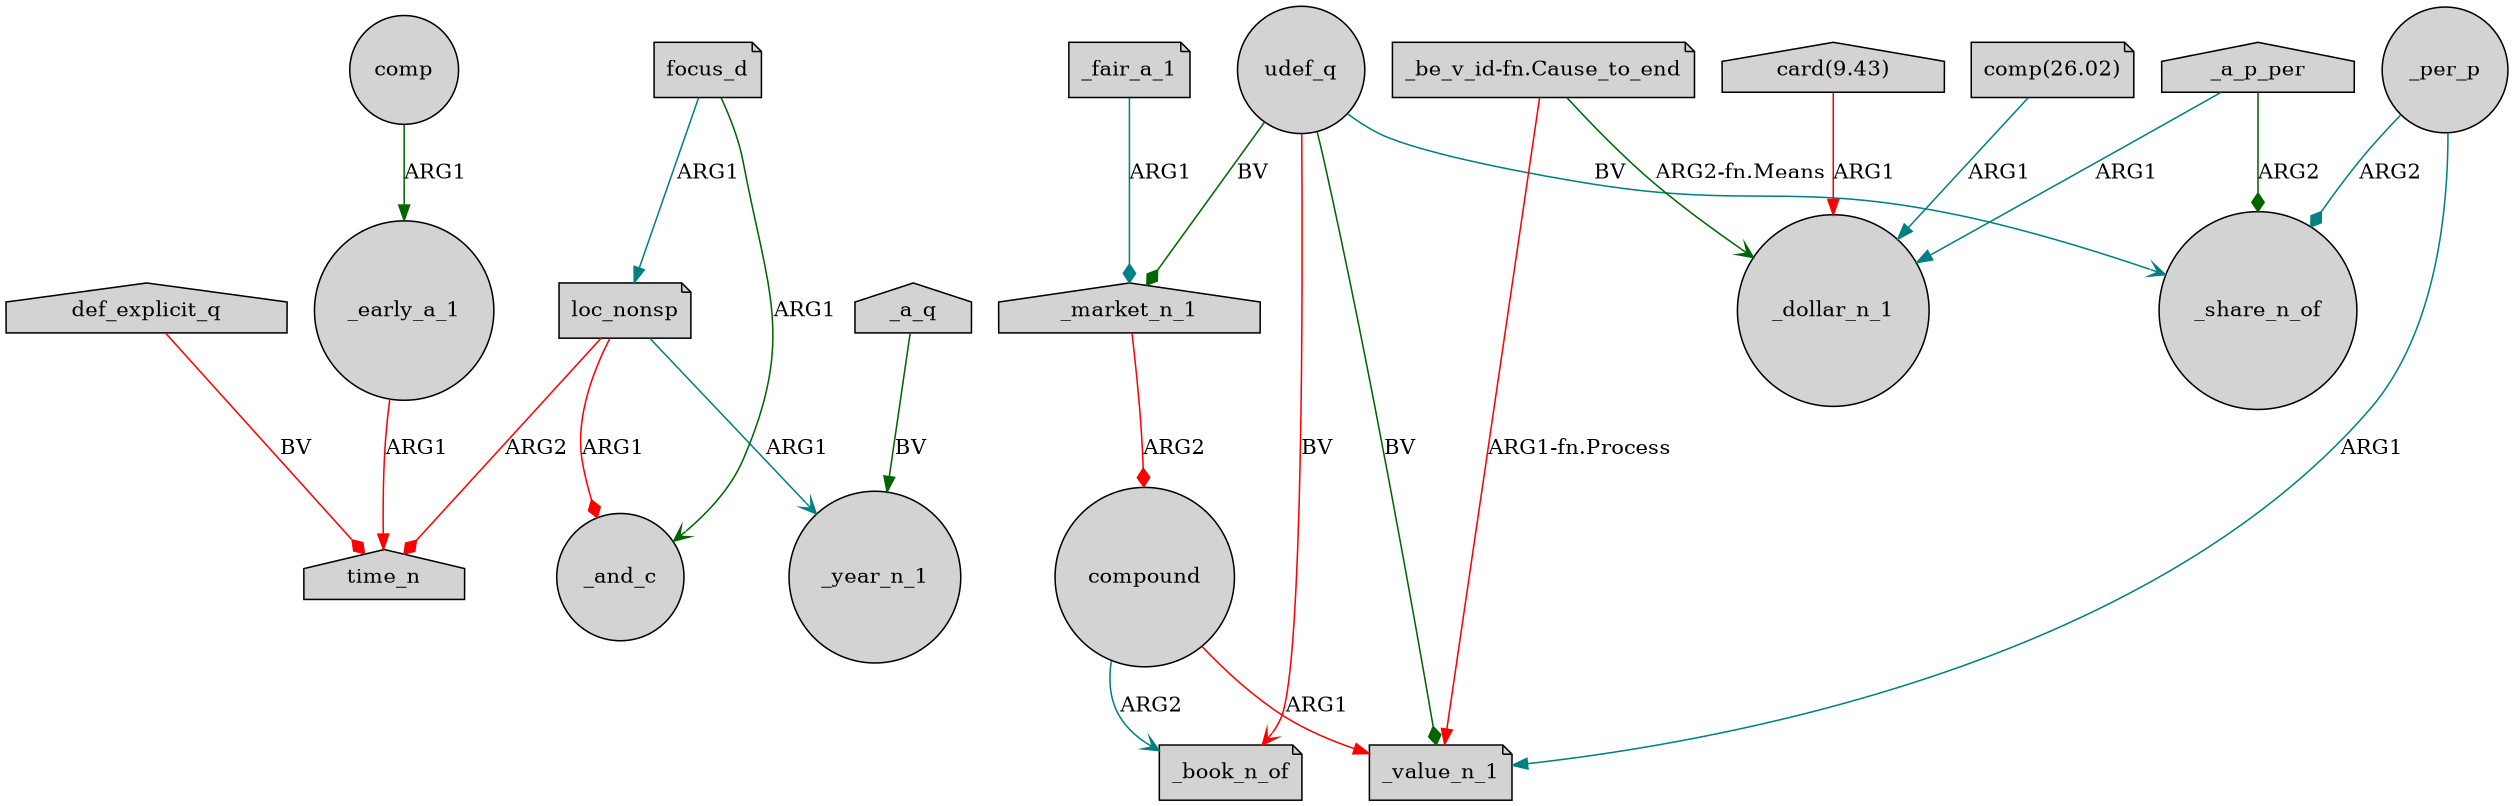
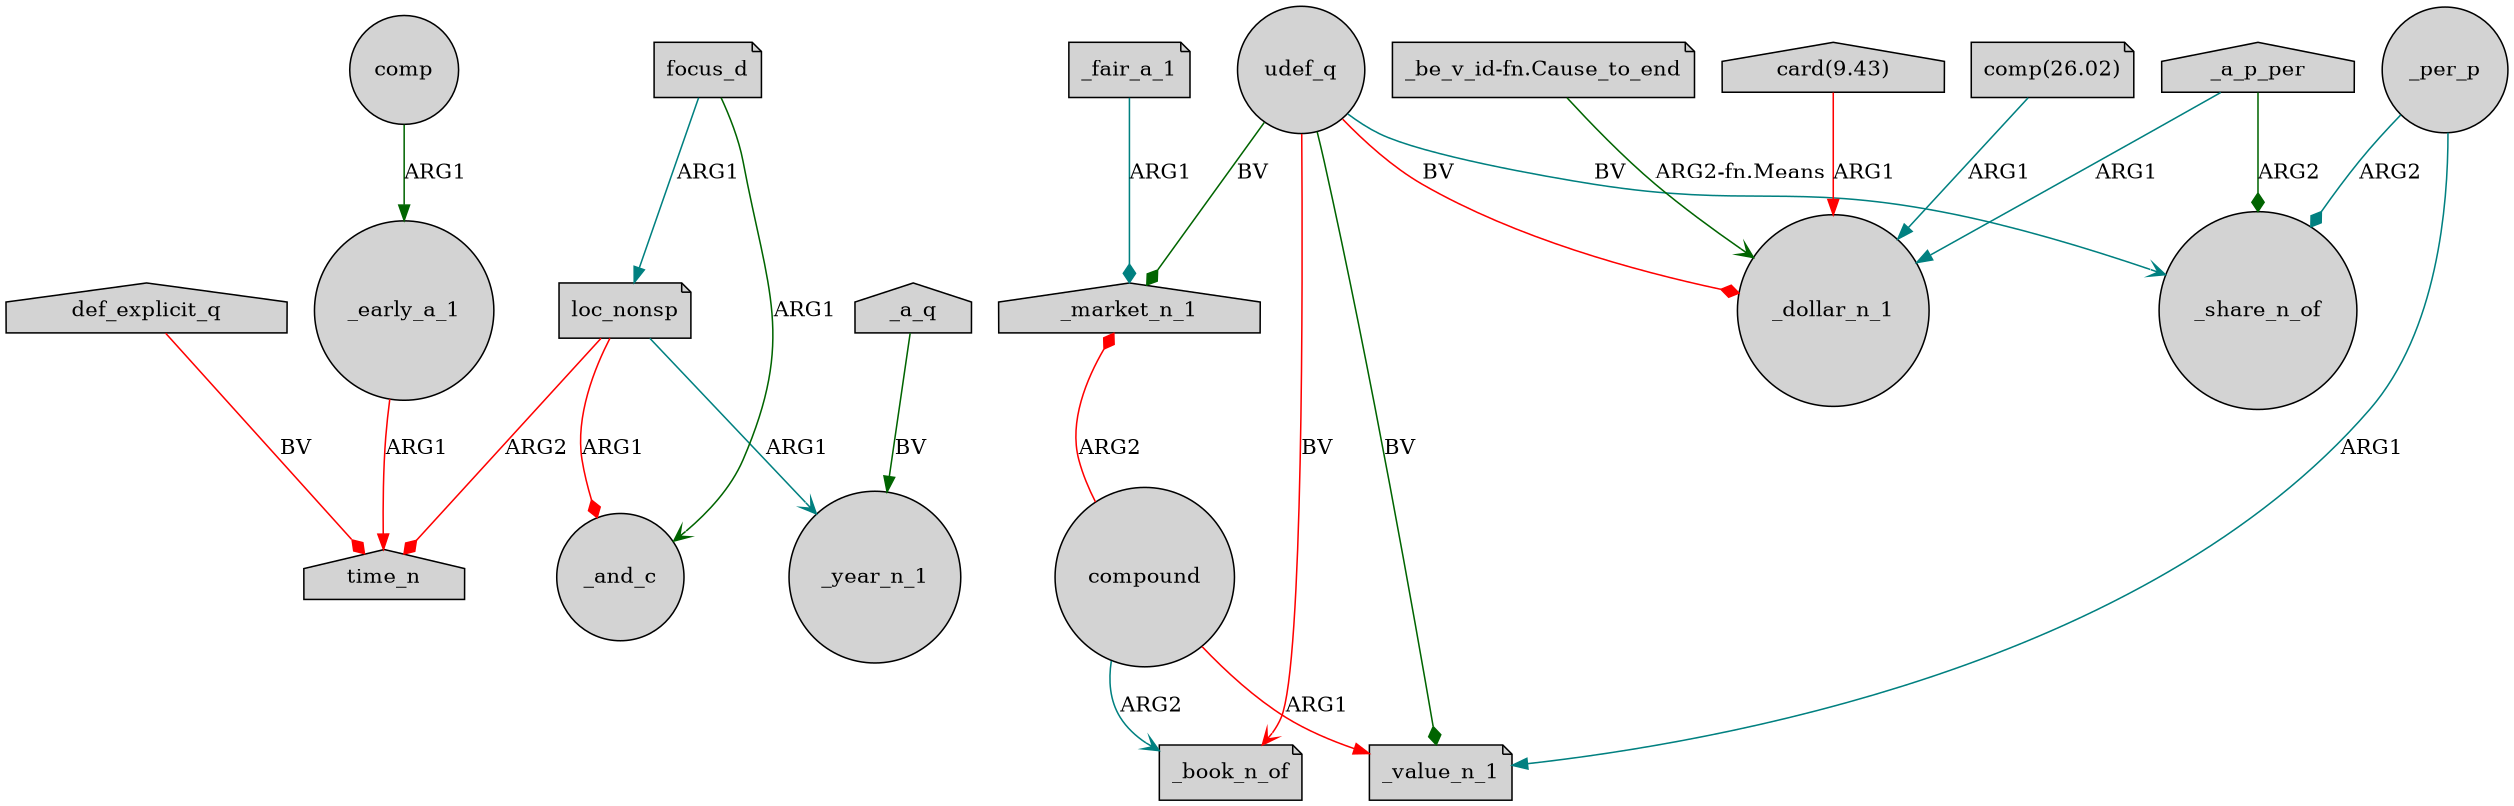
  digraph {
    node [shape=circle style=filled]
    edge [arrowhead=normal color=red]
    time_n [shape=house]
    _early_a_1
    _market_n_1 [shape=house]
    udef_q
    _value_n_1 [shape=note]
    _dollar_n_1
    _book_n_of [shape=note]
    _share_n_of
    compound
    loc_nonsp [shape=note]
    _and_c
    _year_n_1
    "_be_v_id-fn.Cause_to_end" [shape=note]
    comp
    focus_d [shape=note]
    _a_q [shape=house]
    _per_p
    _a_p_per [shape=house]
    n19 [label="comp(26.02)" shape=note]
    def_explicit_q [shape=house]
    "card(9.43)" [shape=house]
    _fair_a_1 [shape=note]
    _early_a_1 -> time_n [label=ARG1]
    udef_q -> _market_n_1 [arrowhead=diamond color=darkgreen label=BV]
    udef_q -> _value_n_1 [arrowhead=diamond color=darkgreen label=BV]
+   udef_q -> _dollar_n_1 [arrowhead=diamond label=BV]
    udef_q -> _book_n_of [arrowhead=vee label=BV]
    udef_q -> _share_n_of [arrowhead=vee color=teal label=BV]
-   _market_n_1 -> compound [arrowhead=diamond label=ARG2]
+   compound -> _market_n_1 [arrowhead=diamond label=ARG2]
    compound -> _value_n_1 [label=ARG1]
    compound -> _book_n_of [arrowhead=vee color=teal label=ARG2]
    loc_nonsp -> time_n [arrowhead=diamond label=ARG2]
    loc_nonsp -> _and_c [arrowhead=diamond label=ARG1]
    loc_nonsp -> _year_n_1 [arrowhead=vee color=teal label=ARG1]
-   "_be_v_id-fn.Cause_to_end" -> _value_n_1 [label="ARG1-fn.Process"]
    "_be_v_id-fn.Cause_to_end" -> _dollar_n_1 [arrowhead=vee color=darkgreen label="ARG2-fn.Means"]
    comp -> _early_a_1 [color=darkgreen label=ARG1]
    focus_d -> loc_nonsp [color=teal label=ARG1]
    focus_d -> _and_c [arrowhead=vee color=darkgreen label=ARG1]
    _a_q -> _year_n_1 [color=darkgreen label=BV]
    _per_p -> _value_n_1 [color=teal label=ARG1]
    _per_p -> _share_n_of [arrowhead=diamond color=teal label=ARG2]
    _a_p_per -> _dollar_n_1 [color=teal label=ARG1]
    _a_p_per -> _share_n_of [arrowhead=diamond color=darkgreen label=ARG2]
    n19 -> _dollar_n_1 [color=teal label=ARG1]
    def_explicit_q -> time_n [arrowhead=diamond label=BV]
    "card(9.43)" -> _dollar_n_1 [label=ARG1]
    _fair_a_1 -> _market_n_1 [arrowhead=diamond color=teal label=ARG1]
  }
